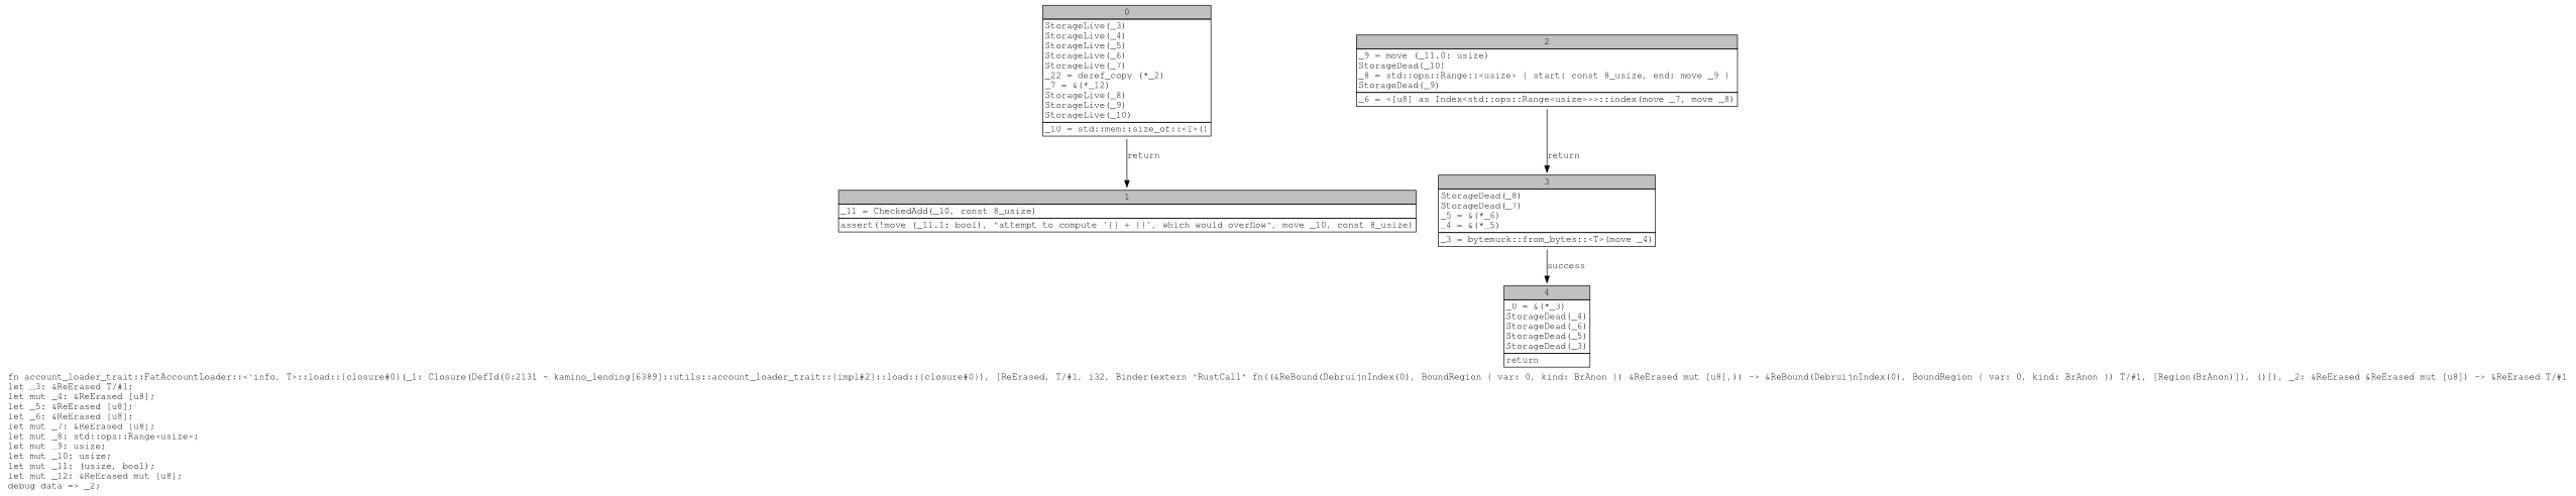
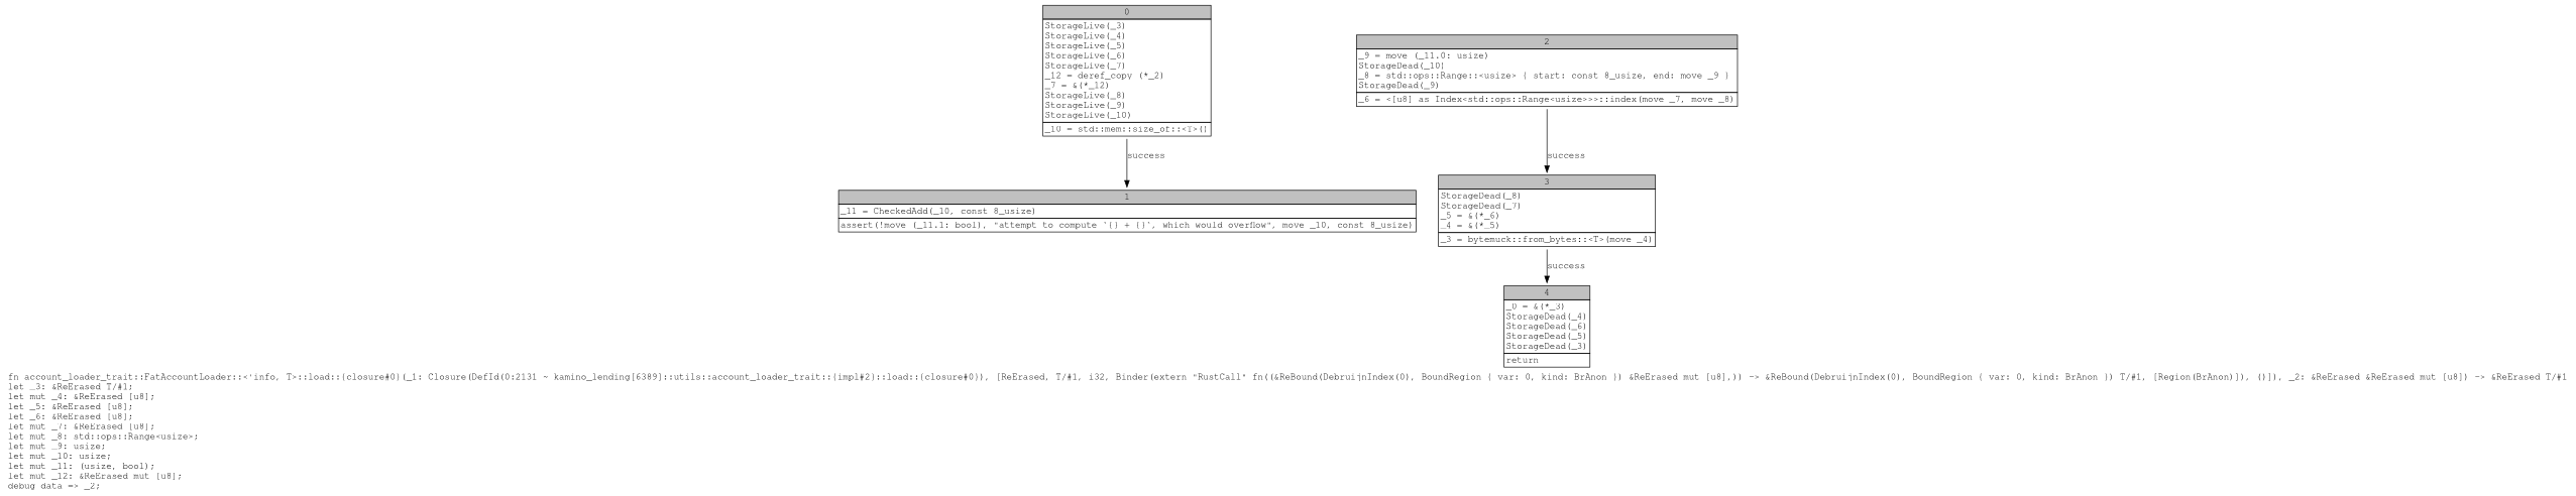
  digraph {
    fontname="Courier, monospace"
    label=<fn account_loader_trait::FatAccountLoader::&lt;'info, T&gt;::load::{closure#0}(_1: Closure(DefId(0:2131 ~ kamino_lending[6389]::utils::account_loader_trait::{impl#2}::load::{closure#0}), [ReErased, T/#1, i32, Binder(extern &quot;RustCall&quot; fn((&amp;ReBound(DebruijnIndex(0), BoundRegion { var: 0, kind: BrAnon }) &amp;ReErased mut [u8],)) -&gt; &amp;ReBound(DebruijnIndex(0), BoundRegion { var: 0, kind: BrAnon }) T/#1, [Region(BrAnon)]), ()]), _2: &amp;ReErased &amp;ReErased mut [u8]) -&gt; &amp;ReErased T/#1<br align="left"/>let _3: &amp;ReErased T/#1;<br align="left"/>let mut _4: &amp;ReErased [u8];<br align="left"/>let _5: &amp;ReErased [u8];<br align="left"/>let _6: &amp;ReErased [u8];<br align="left"/>let mut _7: &amp;ReErased [u8];<br align="left"/>let mut _8: std::ops::Range&lt;usize&gt;;<br align="left"/>let mut _9: usize;<br align="left"/>let mut _10: usize;<br align="left"/>let mut _11: (usize, bool);<br align="left"/>let mut _12: &amp;ReErased mut [u8];<br align="left"/>debug data =&gt; _2;<br align="left"/>>
    node [fontname="Courier, monospace" shape=none]
    edge [arrowhead=normal fontname="Courier, monospace"]
-   n1 [label=<<table border="0" cellborder="1" cellspacing="0"><tr><td bgcolor="gray" align="center" colspan="1">0</td></tr><tr><td align="left" balign="left">StorageLive(_3)<br/>StorageLive(_4)<br/>StorageLive(_5)<br/>StorageLive(_6)<br/>StorageLive(_7)<br/>_22 = deref_copy (*_2)<br/>_7 = &amp;(*_12)<br/>StorageLive(_8)<br/>StorageLive(_9)<br/>StorageLive(_10)<br/></td></tr><tr><td align="left">_10 = std::mem::size_of::&lt;T&gt;()</td></tr></table>>]
+   n1 [label=<<table border="0" cellborder="1" cellspacing="0"><tr><td bgcolor="gray" align="center" colspan="1">0</td></tr><tr><td align="left" balign="left">StorageLive(_3)<br/>StorageLive(_4)<br/>StorageLive(_5)<br/>StorageLive(_6)<br/>StorageLive(_7)<br/>_12 = deref_copy (*_2)<br/>_7 = &amp;(*_12)<br/>StorageLive(_8)<br/>StorageLive(_9)<br/>StorageLive(_10)<br/></td></tr><tr><td align="left">_10 = std::mem::size_of::&lt;T&gt;()</td></tr></table>>]
    n2 [label=<<table border="0" cellborder="1" cellspacing="0"><tr><td bgcolor="gray" align="center" colspan="1">1</td></tr><tr><td align="left" balign="left">_11 = CheckedAdd(_10, const 8_usize)<br/></td></tr><tr><td align="left">assert(!move (_11.1: bool), &quot;attempt to compute `{} + {}`, which would overflow&quot;, move _10, const 8_usize)</td></tr></table>>]
    n3 [label=<<table border="0" cellborder="1" cellspacing="0"><tr><td bgcolor="gray" align="center" colspan="1">2</td></tr><tr><td align="left" balign="left">_9 = move (_11.0: usize)<br/>StorageDead(_10)<br/>_8 = std::ops::Range::&lt;usize&gt; { start: const 8_usize, end: move _9 }<br/>StorageDead(_9)<br/></td></tr><tr><td align="left">_6 = &lt;[u8] as Index&lt;std::ops::Range&lt;usize&gt;&gt;&gt;::index(move _7, move _8)</td></tr></table>>]
    n4 [label=<<table border="0" cellborder="1" cellspacing="0"><tr><td bgcolor="gray" align="center" colspan="1">3</td></tr><tr><td align="left" balign="left">StorageDead(_8)<br/>StorageDead(_7)<br/>_5 = &amp;(*_6)<br/>_4 = &amp;(*_5)<br/></td></tr><tr><td align="left">_3 = bytemuck::from_bytes::&lt;T&gt;(move _4)</td></tr></table>>]
    n5 [label=<<table border="0" cellborder="1" cellspacing="0"><tr><td bgcolor="gray" align="center" colspan="1">4</td></tr><tr><td align="left" balign="left">_0 = &amp;(*_3)<br/>StorageDead(_4)<br/>StorageDead(_6)<br/>StorageDead(_5)<br/>StorageDead(_3)<br/></td></tr><tr><td align="left">return</td></tr></table>>]
-   n1 -> n2 [label=return]
-   n3 -> n4 [label=return]
+   n1 -> n2 [label=success]
+   n3 -> n4 [label=success]
    n4 -> n5 [label=success]
  }
